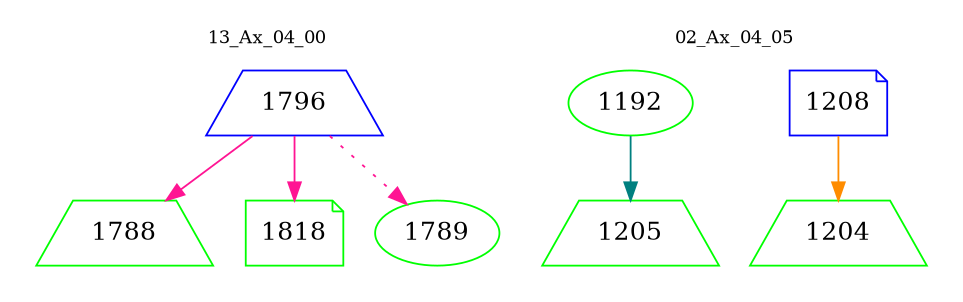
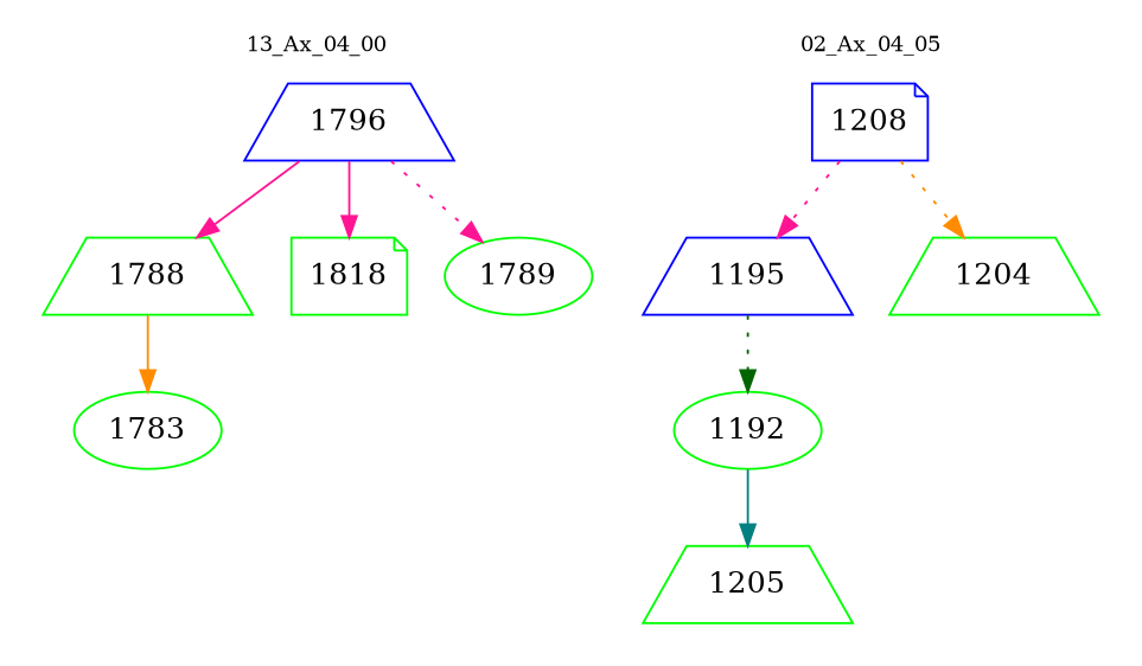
  digraph {
    node [color=green shape=trapezium]
    edge [color=deeppink style=solid]
    n1 [color=blue label=1796]
    n2 [label=1788]
    n3 [label=1818 shape=note]
    n4 [label=1789 shape=ellipse]
+   n5 [label=1783 shape=ellipse]
    n6 [color=blue label=1208 shape=note]
+   n7 [color=blue label=1195]
    n8 [label=1204]
    n9 [label=1205]
    n10 [label=1192 shape=ellipse]
    subgraph cluster_1 {
      color=white
      fontsize=10
      label="13_Ax_04_00"
      n1
      n2
      n3
      n4
+     n5
    }
    subgraph cluster_2 {
      color=white
      fontsize=10
      label="02_Ax_04_05"
      n6
+     n7
      n8
      n9
      n10
    }
    n1 -> n2
    n1 -> n3
    n1 -> n4 [style=dotted]
-   n6 -> n8 [color=darkorange]
+   n2 -> n5 [color=darkorange]
+   n6 -> n7 [style=dotted]
+   n6 -> n8 [color=darkorange style=dotted]
+   n7 -> n10 [color=darkgreen style=dotted]
    n10 -> n9 [color=teal]
  }
